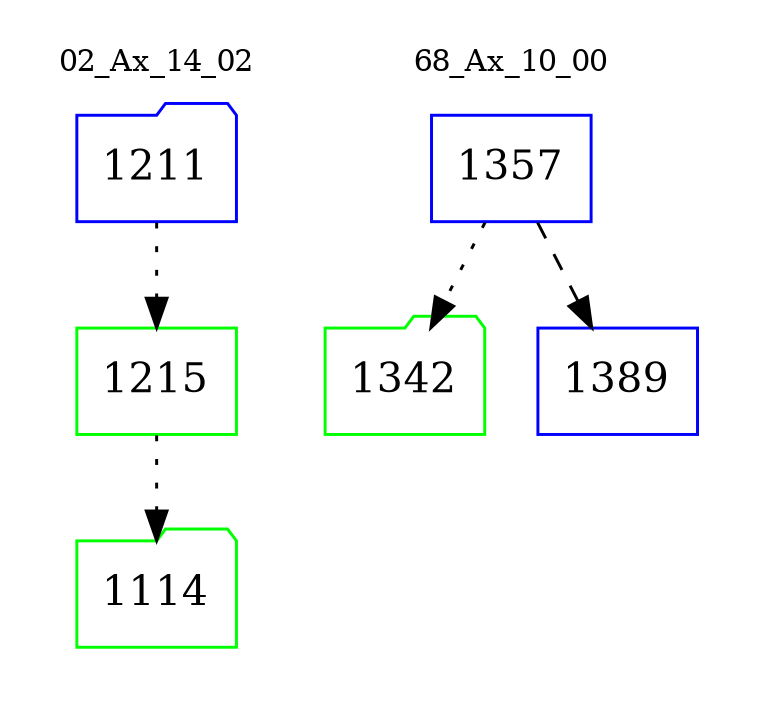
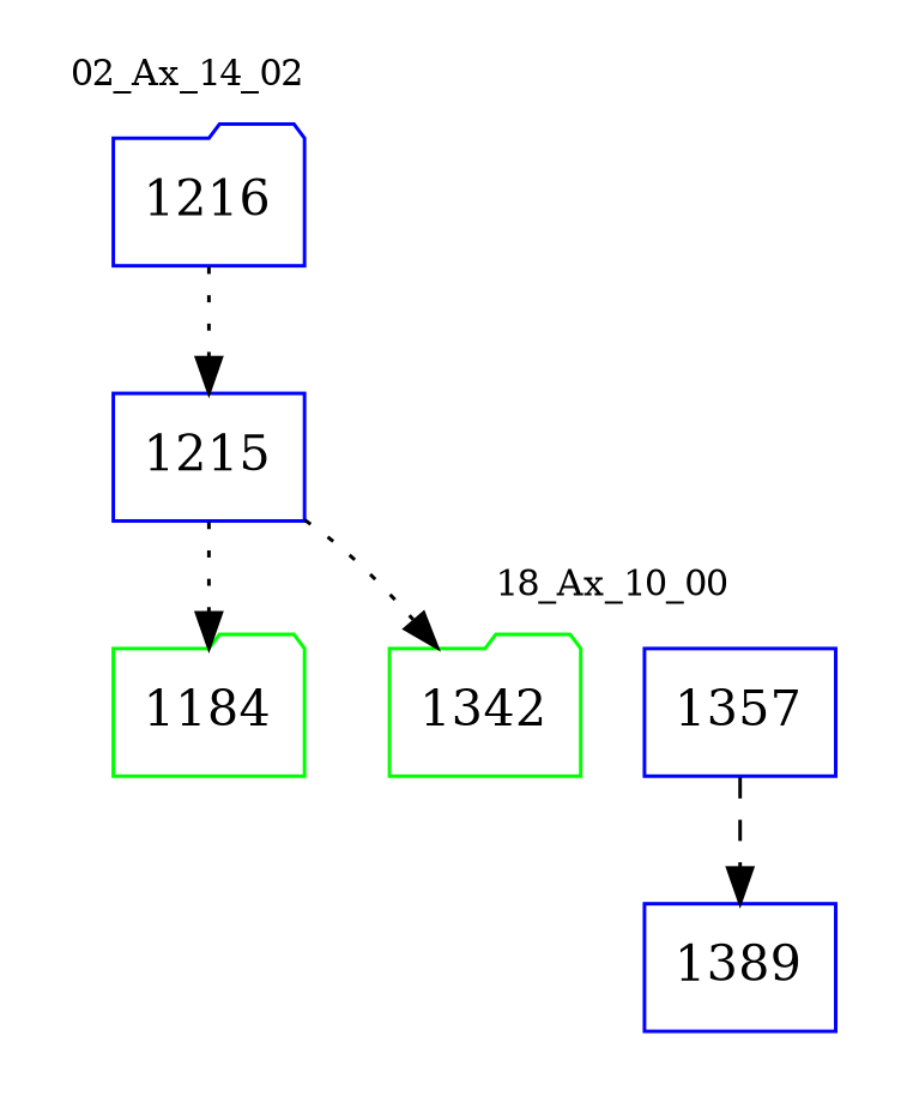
  digraph {
    node [color=blue shape=folder]
    edge [color=black style=dotted]
-   n1 [label=1211]
-   n2 [color=green label=1114]
-   n3 [color=green label=1215 shape=box]
+   n1 [label=1216]
+   n2 [color=green label=1184]
+   n3 [label=1215 shape=box]
    n4 [label=1357 shape=box]
    n5 [color=green label=1342]
    n6 [label=1389 shape=box]
    subgraph cluster_1 {
      color=white
      fontsize=10
      label="02_Ax_14_02"
      n1
      n2
      n3
    }
    subgraph cluster_2 {
      color=white
      fontsize=10
-     label="68_Ax_10_00"
+     label="18_Ax_10_00"
      n4
      n5
      n6
    }
    n1 -> n3
    n3 -> n2
-   n4 -> n5
+   n3 -> n5
    n4 -> n6 [style=dashed]
  }
